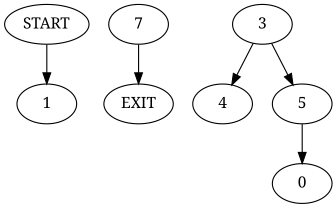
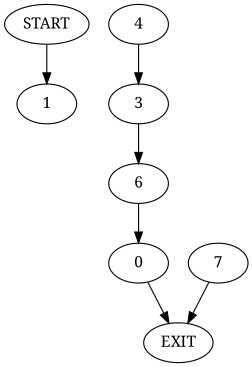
  digraph {
    fontname="Noto Serif"
    node [fontname="Noto Serif"]
    edge [fontname="Noto Serif"]
    n1 [label=START]
    1
    n3 [label=EXIT]
    3
    4
-   5
+   5 [label=6]
    n7 [label=0]
    7
    n1 -> 1
-   3 -> 4
+   4 -> 3
    3 -> 5
    5 -> n7
+   n7 -> n3
    7 -> n3
  }
